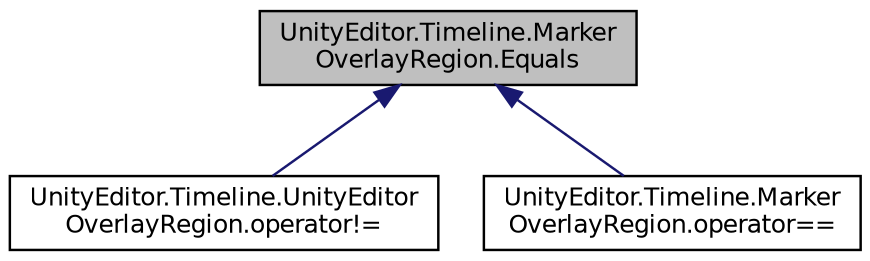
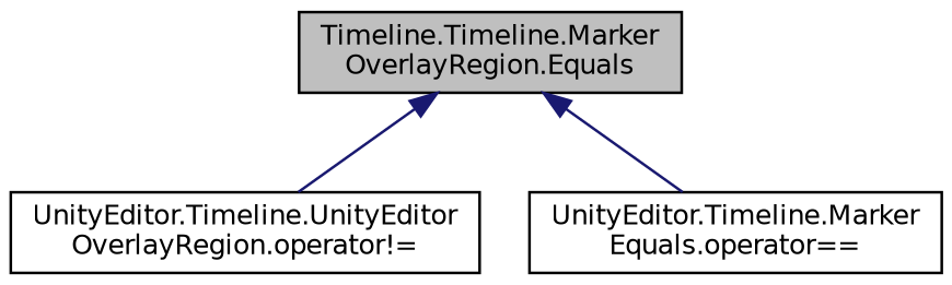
  digraph {
    rankdir=TB
    node [color=black fillcolor=white fontname=Helvetica fontsize=10 shape=record style=filled]
    edge [color=midnightblue dir=back fontname=Helvetica fontsize=10 labelfontname=Helvetica labelfontsize=10 style=solid]
-   n1 [fillcolor=grey75 fontcolor=black height=0.2 label="UnityEditor.Timeline.Marker\lOverlayRegion.Equals" width=0.4]
+   n1 [fillcolor=grey75 fontcolor=black height=0.2 label="Timeline.Timeline.Marker\lOverlayRegion.Equals" width=0.4]
    n2 [height=0.2 label="UnityEditor.Timeline.UnityEditor\lOverlayRegion.operator!=" width=0.4]
-   n3 [height=0.2 label="UnityEditor.Timeline.Marker\lOverlayRegion.operator==" width=0.4]
+   n3 [height=0.2 label="UnityEditor.Timeline.Marker\lEquals.operator==" width=0.4]
    n1 -> n2
    n1 -> n3
  }
